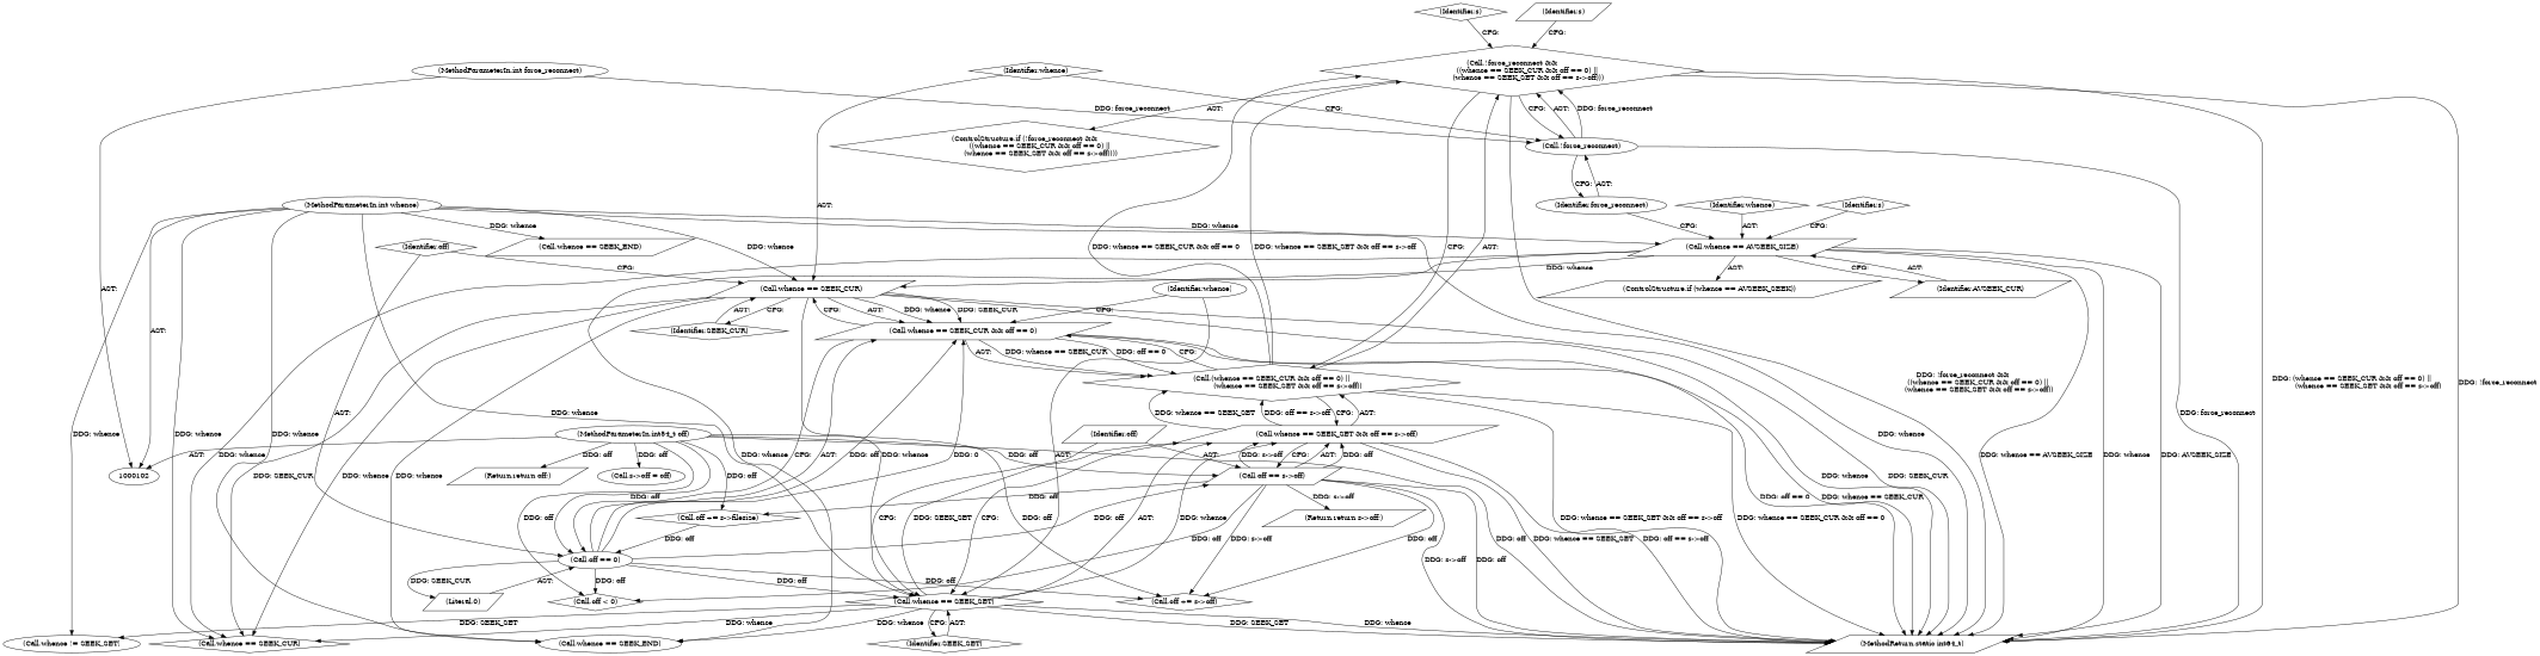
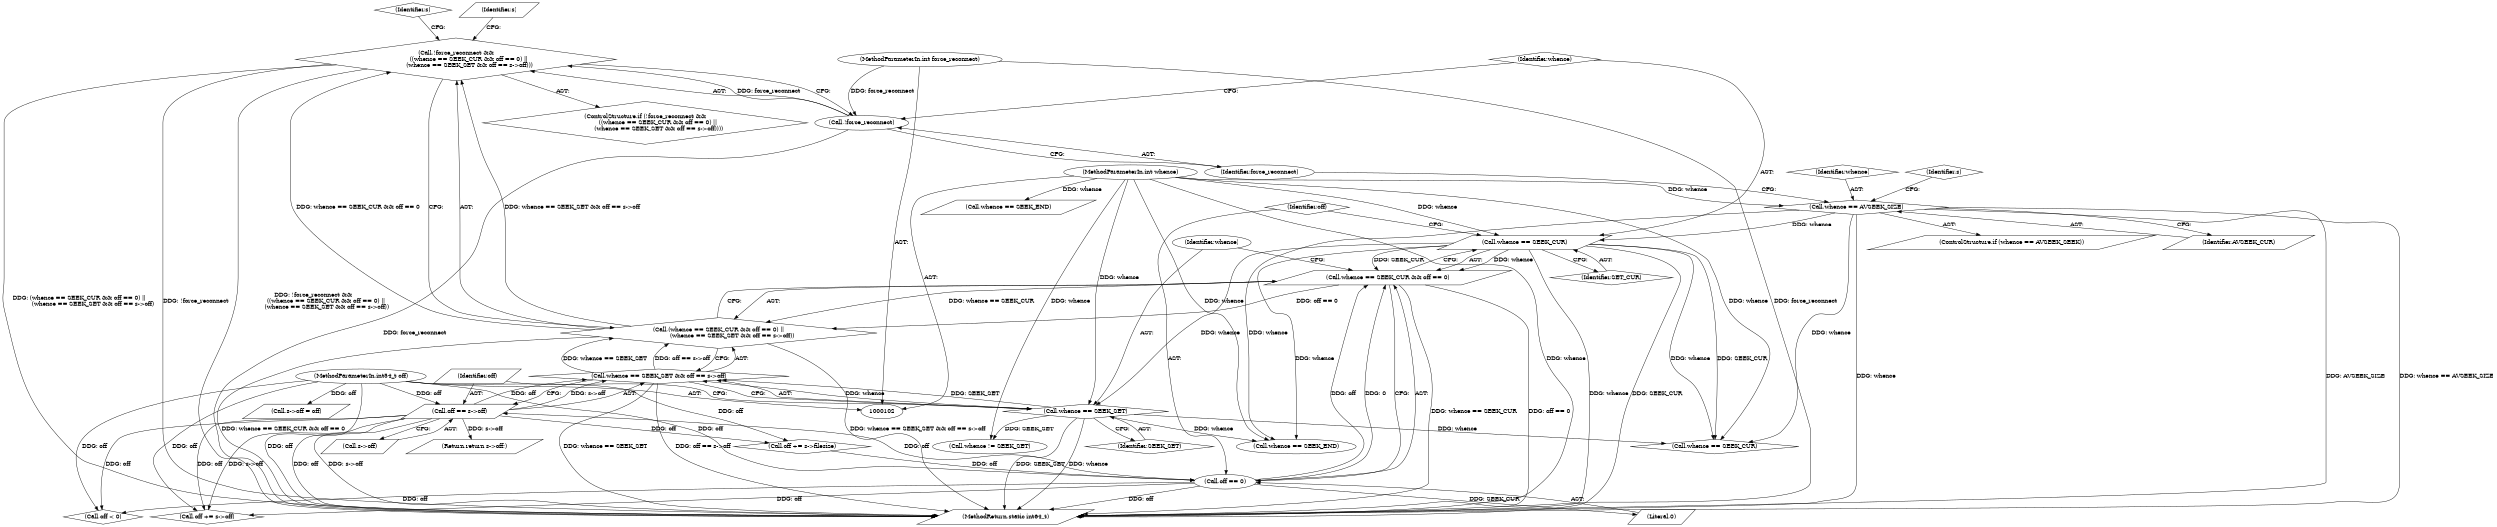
  digraph {
    node [shape=parallelogram]
    n1 [label="(Call,!force_reconnect &&\n              ((whence == SEEK_CUR && off == 0) ||\n               (whence == SEEK_SET && off == s->off)))" shape=diamond]
    n2 [label="(Call,!force_reconnect)" shape=ellipse]
    n3 [label="(Call,(whence == SEEK_CUR && off == 0) ||\n               (whence == SEEK_SET && off == s->off))" shape=diamond]
    n4 [label="(ControlStructure,if (!force_reconnect &&\n              ((whence == SEEK_CUR && off == 0) ||\n               (whence == SEEK_SET && off == s->off))))" shape=diamond]
    n5 [label="(MethodReturn,static int64_t)"]
    n6 [label="(Identifier,force_reconnect)" shape=ellipse]
    n7 [label="(Call,whence == SEEK_CUR && off == 0)"]
-   n8 [label="(Call,whence == SEEK_SET && off == s->off)"]
-   n9 [label="(Call,whence == AVSEEK_SIZE)"]
+   n8 [label="(Call,whence == SEEK_SET && off == s->off)" shape=diamond]
+   n9 [label="(Call,whence == AVSEEK_SIZE)" shape=diamond]
    n10 [label="(MethodParameterIn,int force_reconnect)" shape=ellipse]
    1000102 [shape=ellipse]
    n12 [label="(Call,whence == SEEK_CUR)"]
    n13 [label="(Call,off == 0)" shape=ellipse]
    n14 [label="(Call,whence == SEEK_SET)" shape=diamond]
    n15 [label="(Call,off == s->off)"]
-   n16 [label="(Identifier,SEEK_CUR)" shape=diamond]
+   n16 [label="(Identifier,SET_CUR)" shape=diamond]
    n17 [label="(Call,whence == SEEK_CUR)" shape=diamond]
    n18 [label="(Call,whence == SEEK_END)" shape=ellipse]
    n19 [label="(Call,off += s->off)" shape=diamond]
    n20 [label="(Call,off < 0)" shape=diamond]
    n21 [label="(Literal,0)"]
    n22 [label="(Call,whence != SEEK_SET)" shape=ellipse]
    n23 [label="(Identifier,SEEK_SET)" shape=diamond]
    n24 [label="(ControlStructure,if (whence == AVSEEK_SEEK))"]
    n25 [label="(Identifier,AVSEEK_CUR)"]
    n26 [label="(MethodParameterIn,int whence)" shape=ellipse]
    n27 [label="(Call,whence == SEEK_END)"]
    n28 [label="(Call,off += s->filesize)" shape=diamond]
    n29 [label="(Return,return s->off;)"]
+   n30 [label="(Call,s->off)"]
    n31 [label="(MethodParameterIn,int54_t off)" shape=ellipse]
-   n32 [label="(Return,return off;)"]
-   n33 [label="(Call,s->off = off)" shape=ellipse]
+   n33 [label="(Call,s->off = off)"]
    n34 [label="(Identifier,whence)" shape=ellipse]
    n35 [label="(Identifier,off)" shape=diamond]
    n36 [label="(Identifier,off)"]
    n37 [label="(Identifier,whence)" shape=diamond]
    n38 [label="(Identifier,s)" shape=diamond]
    n39 [label="(Identifier,whence)" shape=diamond]
    n40 [label="(Identifier,s)" shape=diamond]
    n41 [label="(Identifier,s)"]
    n1 -> n2 [label="CFG: "]
    n1 -> n3 [label="CFG: "]
    n1 -> n4 [label="AST: "]
    n1 -> n5 [label="DDG: !force_reconnect"]
    n1 -> n5 [label="DDG: !force_reconnect &&\n              ((whence == SEEK_CUR && off == 0) ||\n               (whence == SEEK_SET && off == s->off))"]
    n1 -> n5 [label="DDG: (whence == SEEK_CUR && off == 0) ||\n               (whence == SEEK_SET && off == s->off)"]
    n2 -> n1 [label="AST: "]
    n2 -> n1 [label="DDG: force_reconnect"]
    n2 -> n5 [label="DDG: force_reconnect"]
    n2 -> n6 [label="CFG: "]
    n3 -> n1 [label="AST: "]
    n3 -> n1 [label="DDG: whence == SEEK_CUR && off == 0"]
    n3 -> n1 [label="DDG: whence == SEEK_SET && off == s->off"]
    n3 -> n5 [label="DDG: whence == SEEK_SET && off == s->off"]
    n3 -> n5 [label="DDG: whence == SEEK_CUR && off == 0"]
    n3 -> n7 [label="CFG: "]
    n3 -> n8 [label="CFG: "]
    n6 -> n2 [label="AST: "]
    n6 -> n9 [label="CFG: "]
    n7 -> n3 [label="AST: "]
    n7 -> n3 [label="DDG: whence == SEEK_CUR"]
    n7 -> n3 [label="DDG: off == 0"]
    n7 -> n5 [label="DDG: off == 0"]
    n7 -> n5 [label="DDG: whence == SEEK_CUR"]
    n7 -> n12 [label="CFG: "]
    n7 -> n13 [label="CFG: "]
    n8 -> n3 [label="AST: "]
    n8 -> n3 [label="DDG: whence == SEEK_SET"]
    n8 -> n3 [label="DDG: off == s->off"]
    n8 -> n5 [label="DDG: whence == SEEK_SET"]
    n8 -> n5 [label="DDG: off == s->off"]
    n8 -> n14 [label="CFG: "]
    n8 -> n15 [label="CFG: "]
    n9 -> n5 [label="DDG: whence == AVSEEK_SIZE"]
    n9 -> n5 [label="DDG: whence"]
    n9 -> n5 [label="DDG: AVSEEK_SIZE"]
    n9 -> n12 [label="DDG: whence"]
    n9 -> n17 [label="DDG: whence"]
    n9 -> n18 [label="DDG: whence"]
    n9 -> n24 [label="AST: "]
    n9 -> n25 [label="CFG: "]
    n10 -> n2 [label="DDG: force_reconnect"]
+   n10 -> n5 [label="DDG: force_reconnect"]
    n10 -> 1000102 [label="AST: "]
    n12 -> n5 [label="DDG: whence"]
    n12 -> n5 [label="DDG: SEEK_CUR"]
    n12 -> n7 [label="AST: "]
    n12 -> n7 [label="DDG: whence"]
    n12 -> n7 [label="DDG: SEEK_CUR"]
    n12 -> n14 [label="DDG: whence"]
    n12 -> n16 [label="CFG: "]
    n12 -> n17 [label="DDG: whence"]
    n12 -> n17 [label="DDG: SEEK_CUR"]
    n12 -> n18 [label="DDG: whence"]
-   n13 -> n14 [label="DDG: off"]
+   n13 -> n5 [label="DDG: off"]
    n13 -> n7 [label="AST: "]
    n13 -> n7 [label="DDG: off"]
    n13 -> n7 [label="DDG: 0"]
    n13 -> n15 [label="DDG: off"]
    n13 -> n19 [label="DDG: off"]
    n13 -> n20 [label="DDG: off"]
    n13 -> n21 [label="DDG: SEEK_CUR"]
    n14 -> n5 [label="DDG: SEEK_SET"]
    n14 -> n5 [label="DDG: whence"]
    n14 -> n8 [label="AST: "]
    n14 -> n8 [label="DDG: whence"]
    n14 -> n8 [label="DDG: SEEK_SET"]
    n14 -> n17 [label="DDG: whence"]
    n14 -> n18 [label="DDG: whence"]
    n14 -> n22 [label="DDG: SEEK_SET"]
    n14 -> n23 [label="CFG: "]
    n15 -> n5 [label="DDG: off"]
    n15 -> n5 [label="DDG: s->off"]
    n15 -> n8 [label="AST: "]
    n15 -> n8 [label="DDG: off"]
    n15 -> n8 [label="DDG: s->off"]
    n15 -> n19 [label="DDG: s->off"]
    n15 -> n19 [label="DDG: off"]
    n15 -> n20 [label="DDG: off"]
    n15 -> n28 [label="DDG: off"]
    n15 -> n29 [label="DDG: s->off"]
+   n15 -> n30 [label="CFG: "]
    n16 -> n12 [label="AST: "]
    n21 -> n13 [label="AST: "]
    n23 -> n14 [label="AST: "]
    n25 -> n9 [label="AST: "]
    n26 -> n5 [label="DDG: whence"]
    n26 -> n9 [label="DDG: whence"]
    n26 -> 1000102 [label="AST: "]
    n26 -> n12 [label="DDG: whence"]
    n26 -> n14 [label="DDG: whence"]
    n26 -> n17 [label="DDG: whence"]
    n26 -> n18 [label="DDG: whence"]
    n26 -> n22 [label="DDG: whence"]
    n26 -> n27 [label="DDG: whence"]
    n28 -> n13 [label="DDG: off"]
+   n30 -> n15 [label="AST: "]
    n31 -> n5 [label="DDG: off"]
    n31 -> 1000102 [label="AST: "]
    n31 -> n13 [label="DDG: off"]
    n31 -> n15 [label="DDG: off"]
    n31 -> n19 [label="DDG: off"]
    n31 -> n20 [label="DDG: off"]
    n31 -> n28 [label="DDG: off"]
-   n31 -> n32 [label="DDG: off"]
    n31 -> n33 [label="DDG: off"]
    n34 -> n7 [label="CFG: "]
    n34 -> n14 [label="AST: "]
    n35 -> n12 [label="CFG: "]
    n35 -> n13 [label="AST: "]
    n36 -> n14 [label="CFG: "]
    n36 -> n15 [label="AST: "]
    n37 -> n9 [label="AST: "]
    n38 -> n9 [label="CFG: "]
    n39 -> n2 [label="CFG: "]
    n39 -> n12 [label="AST: "]
    n40 -> n1 [label="CFG: "]
    n41 -> n1 [label="CFG: "]
  }
